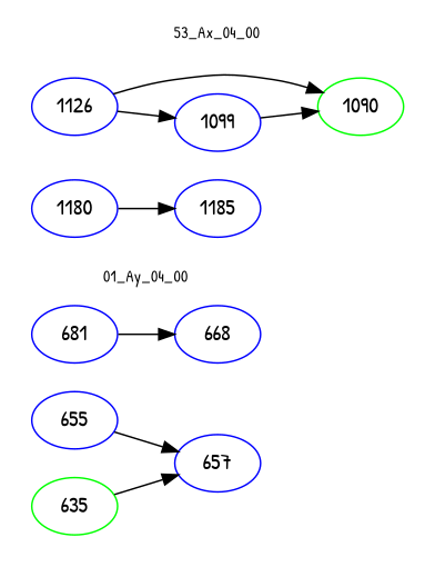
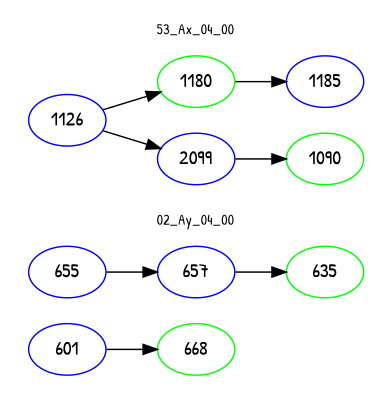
  digraph {
    fontname="Patrick Hand"
    rankdir=LR
    node [color=blue fontname="Patrick Hand"]
    edge [color=black fontname="Patrick Hand"]
    n1 [label=655]
    n2 [label=657]
-   n3 [label=681]
+   n3 [label=601]
    n4 [color=green label=635]
-   n5 [label=668]
+   n5 [color=green label=668]
    n6 [label=1126]
-   n7 [label=1099]
-   n8 [label=1180]
+   n7 [label=2099]
+   n8 [color=green label=1180]
    n9 [color=green label=1090]
    n10 [label=1185]
    subgraph cluster_1 {
      color=white
      fontsize=10
-     label="01_Ay_04_00"
+     label="02_Ay_04_00"
      n1
      n2
      n3
      n4
      n5
    }
    subgraph cluster_2 {
      color=white
      fontsize=10
      label="53_Ax_04_00"
      n6
      n7
      n8
      n9
      n10
    }
    n1 -> n2
-   n4 -> n2
+   n2 -> n4
    n3 -> n5
    n6 -> n7
-   n6 -> n9
+   n6 -> n8
    n7 -> n9
    n8 -> n10
  }
